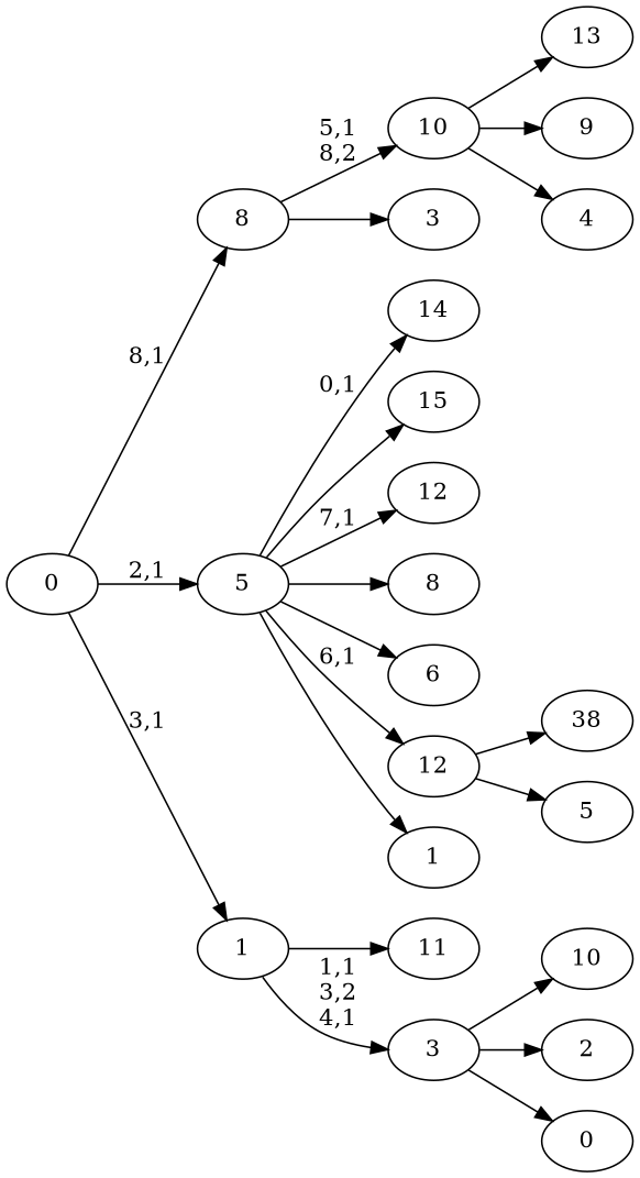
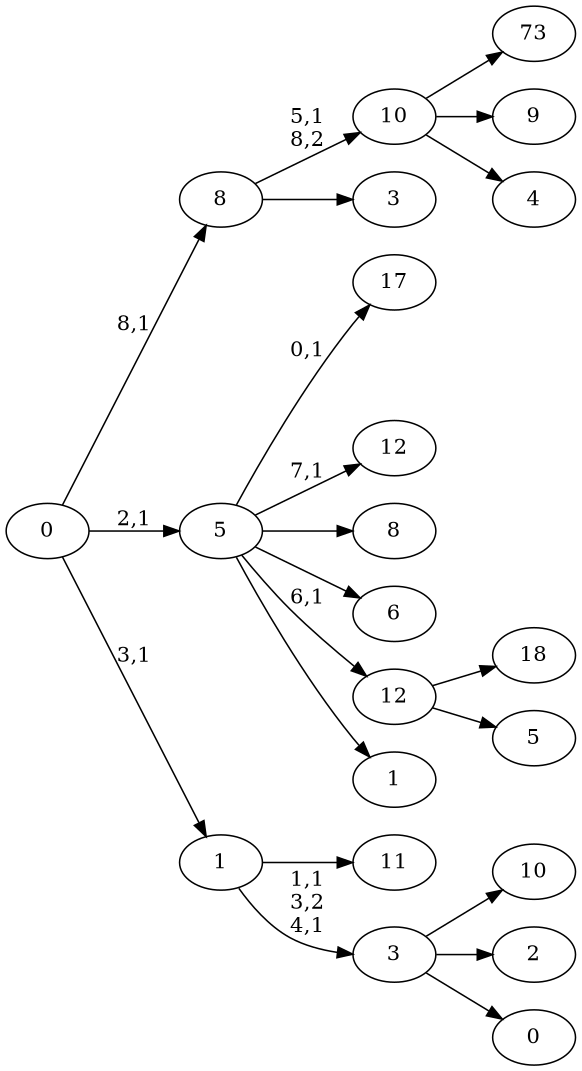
  digraph {
    rankdir=LR
-   n1 [label=38]
-   n2 [label=14]
-   n3 [label=15]
-   n4 [label=13]
+   n1 [label=18]
+   n2 [label=17]
+   n4 [label=73]
    n5 [label=12]
    n6 [label=11]
    n7 [label=10]
    n8 [label=9]
    n9 [label=8]
    n10 [label=6]
    n11 [label=5]
    12
    n13 [label=4]
    10
    n15 [label=3]
    8
    n17 [label=2]
    n18 [label=1]
    5
    n20 [label=0]
    3
    1
    0
    12 -> n1
    12 -> n11
    10 -> n4
    10 -> n8
    10 -> n13
    8 -> 10 [label="5,1\n8,2"]
    8 -> n15
    5 -> n2 [label="0,1"]
-   5 -> n3
    5 -> n5 [label="7,1"]
    5 -> n9
    5 -> n10
    5 -> 12 [label="6,1"]
    5 -> n18
    3 -> n7
    3 -> n17
    3 -> n20
    1 -> n6
    1 -> 3 [label="1,1\n3,2\n4,1"]
    0 -> 8 [label="8,1"]
    0 -> 5 [label="2,1"]
    0 -> 1 [label="3,1"]
  }
